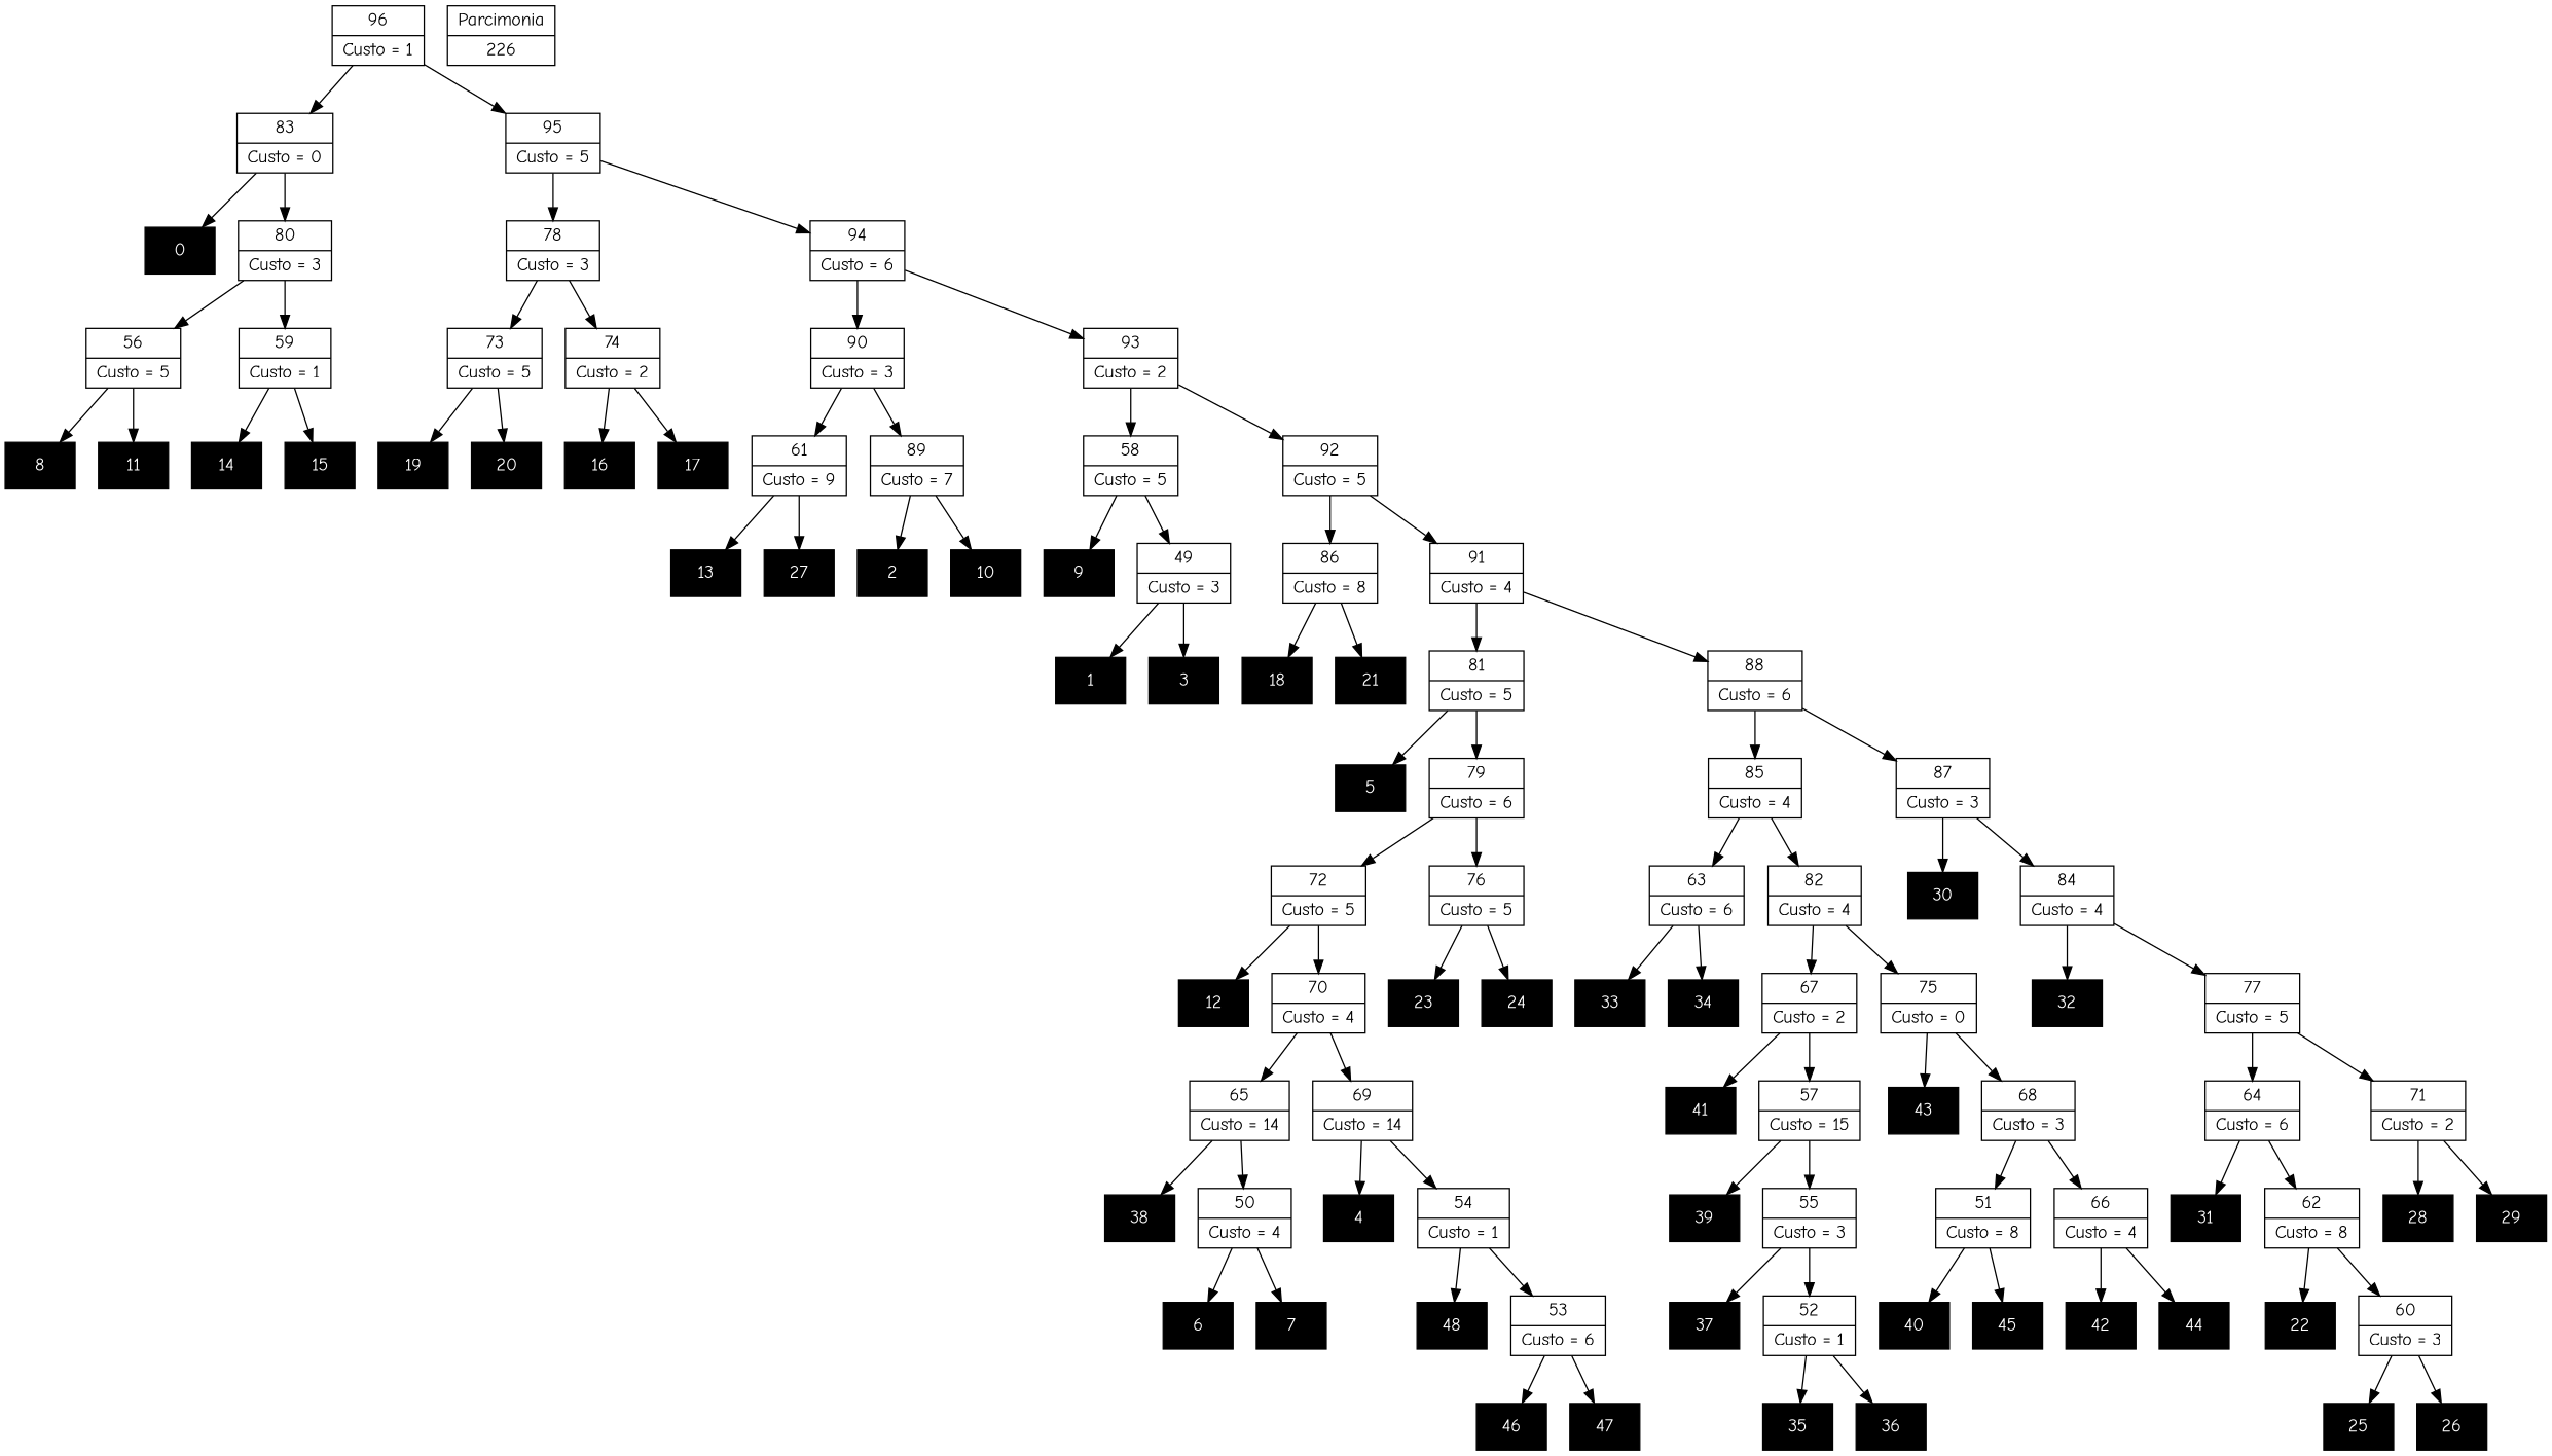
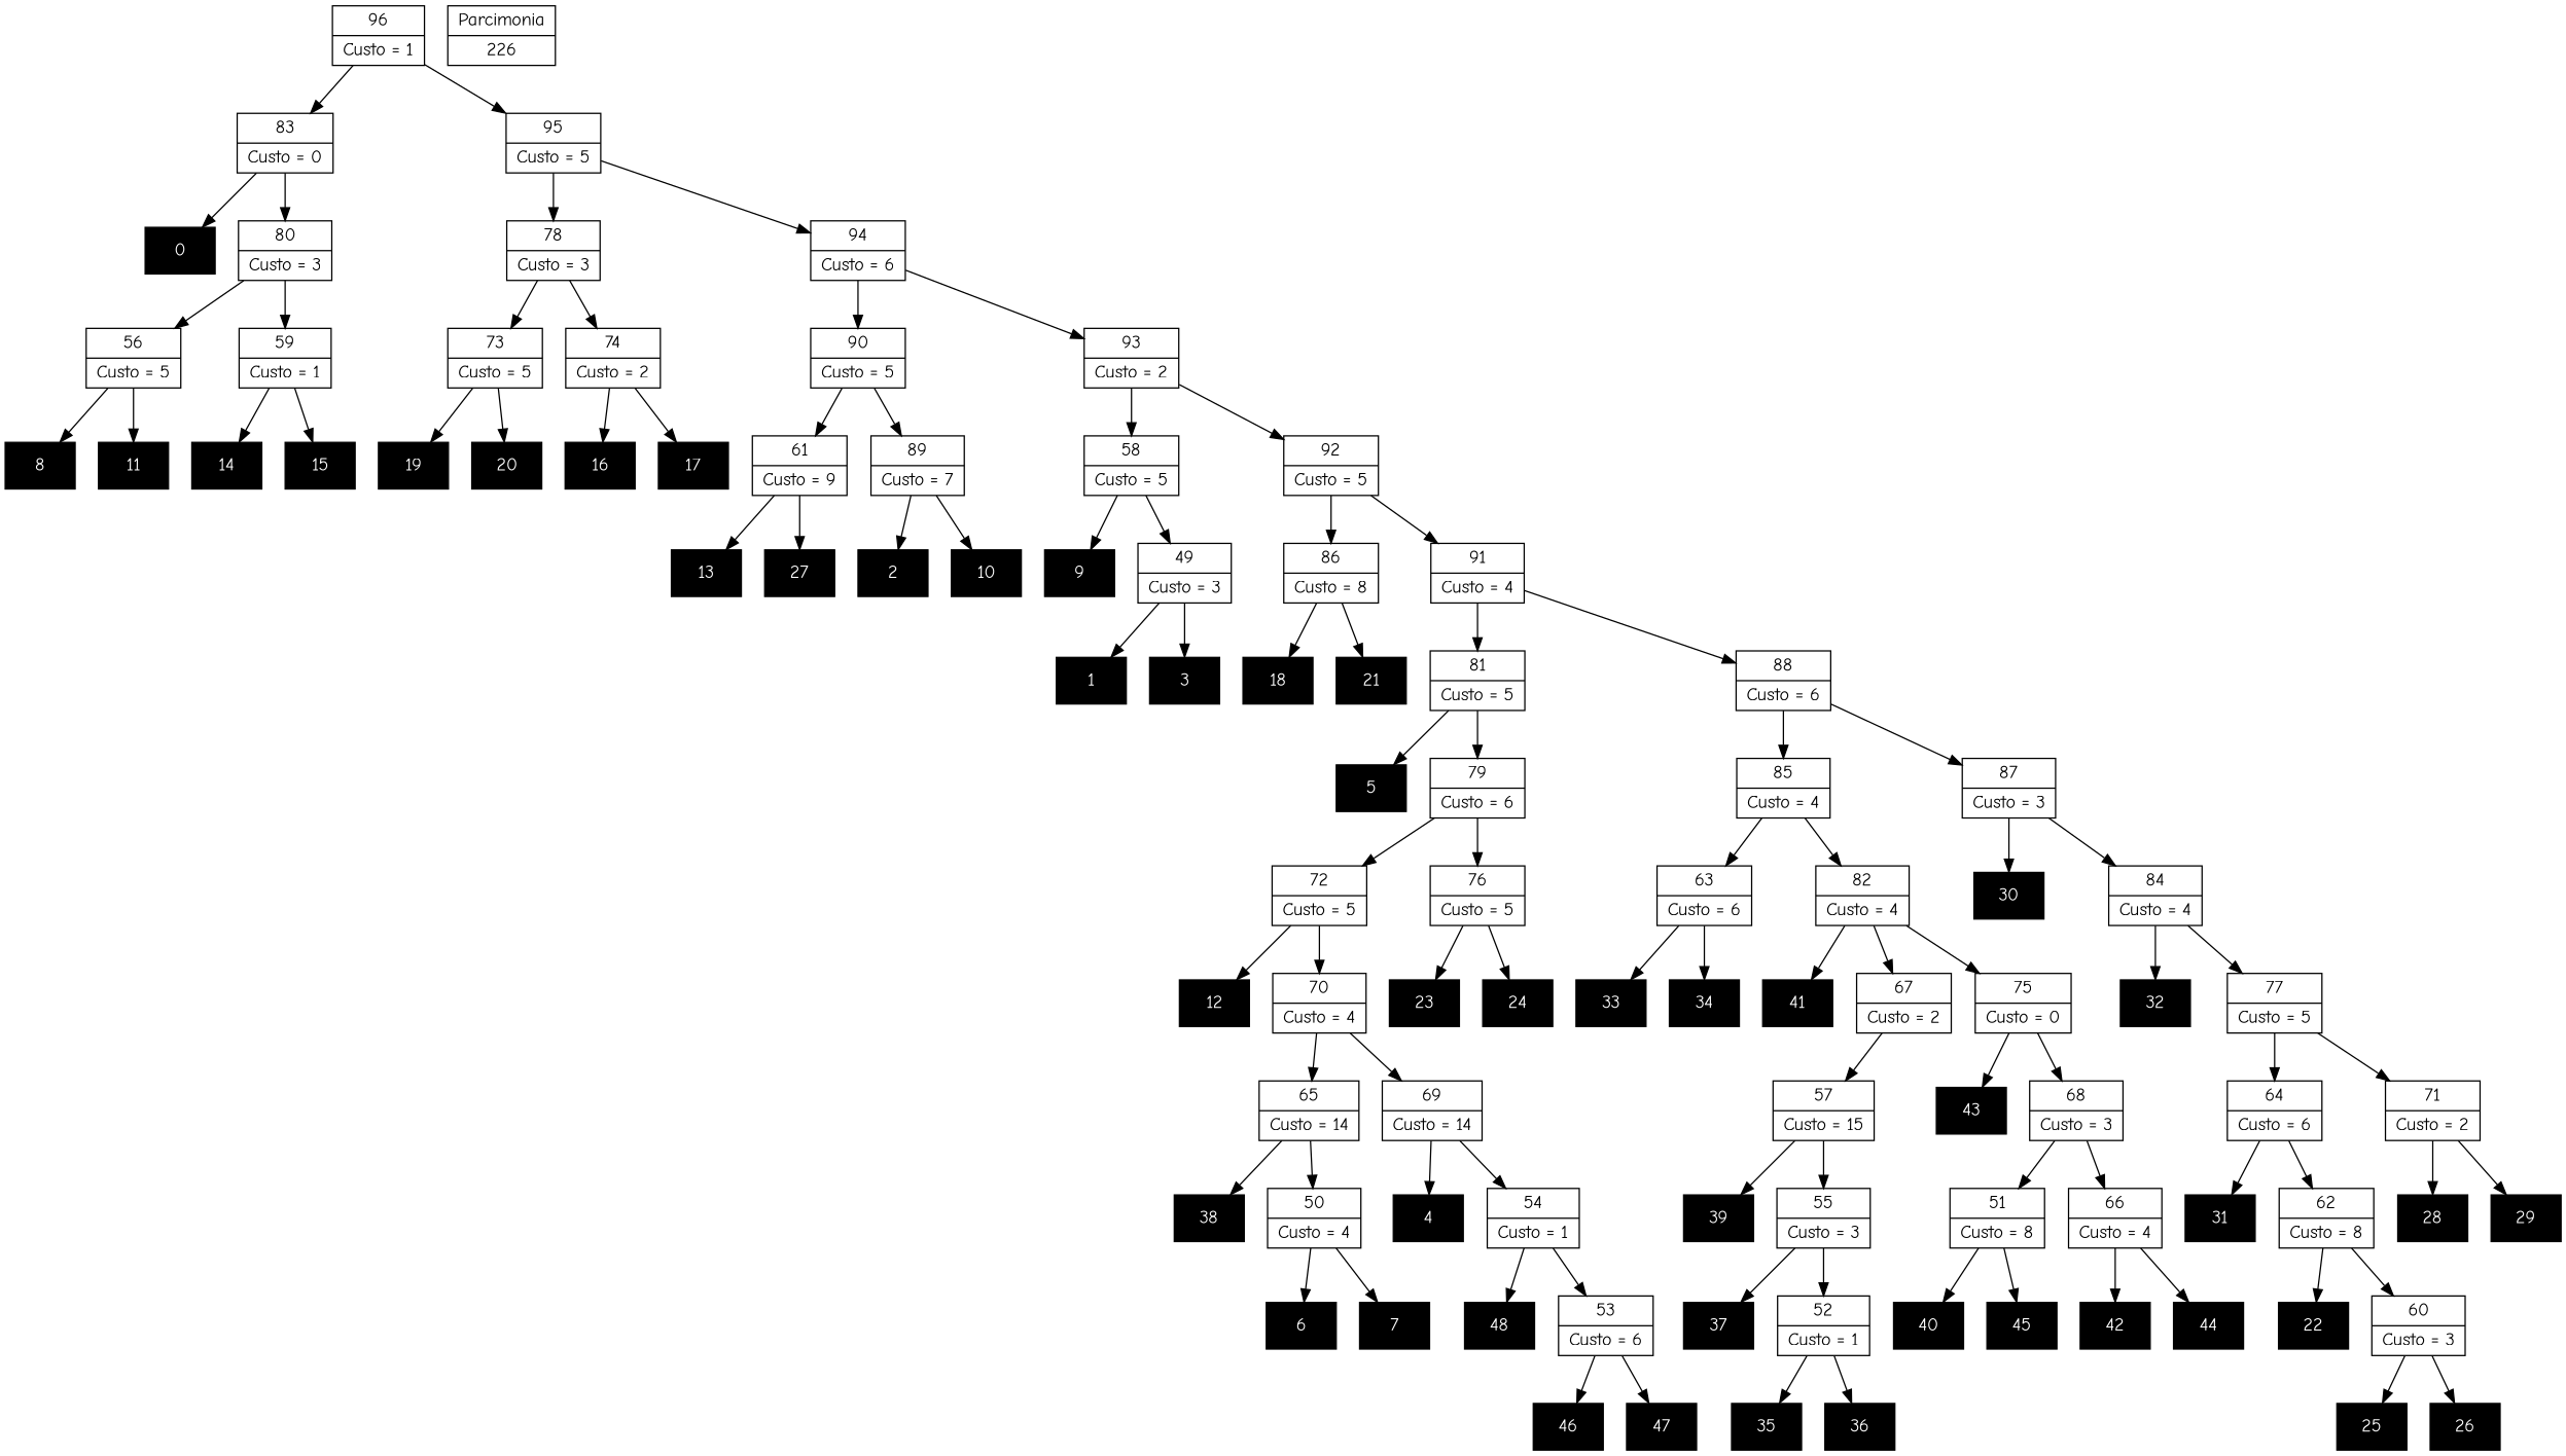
  digraph {
    fontname="Comic Neue"
    node [fontname="Comic Neue" shape=record]
    edge [fontname="Comic Neue"]
    n1 [color=black fontcolor=white fontsize=14 height=0.5 label="{0}" style=filled]
    n2 [color=black fontcolor=white fontsize=14 height=0.5 label="{1}" style=filled]
    n3 [color=black fontcolor=white fontsize=14 height=0.5 label="{2}" style=filled]
    n4 [color=black fontcolor=white fontsize=14 height=0.5 label="{3}" style=filled]
    n5 [color=black fontcolor=white fontsize=14 height=0.5 label="{4}" style=filled]
    n6 [color=black fontcolor=white fontsize=14 height=0.5 label="{5}" style=filled]
    n7 [color=black fontcolor=white fontsize=14 height=0.5 label="{6}" style=filled]
    n8 [color=black fontcolor=white fontsize=14 height=0.5 label="{7}" style=filled]
    n9 [color=black fontcolor=white fontsize=14 height=0.5 label="{8}" style=filled]
    n10 [color=black fontcolor=white fontsize=14 height=0.5 label="{9}" style=filled]
    n11 [color=black fontcolor=white fontsize=14 height=0.5 label="{10}" style=filled]
    n12 [color=black fontcolor=white fontsize=14 height=0.5 label="{11}" style=filled]
    n13 [color=black fontcolor=white fontsize=14 height=0.5 label="{12}" style=filled]
    n14 [color=black fontcolor=white fontsize=14 height=0.5 label="{13}" style=filled]
    n15 [color=black fontcolor=white fontsize=14 height=0.5 label="{14}" style=filled]
    n16 [color=black fontcolor=white fontsize=14 height=0.5 label="{15}" style=filled]
    n17 [color=black fontcolor=white fontsize=14 height=0.5 label="{16}" style=filled]
    n18 [color=black fontcolor=white fontsize=14 height=0.5 label="{17}" style=filled]
    n19 [color=black fontcolor=white fontsize=14 height=0.5 label="{18}" style=filled]
    n20 [color=black fontcolor=white fontsize=14 height=0.5 label="{19}" style=filled]
    n21 [color=black fontcolor=white fontsize=14 height=0.5 label="{20}" style=filled]
    n22 [color=black fontcolor=white fontsize=14 height=0.5 label="{21}" style=filled]
    n23 [color=black fontcolor=white fontsize=14 height=0.5 label="{22}" style=filled]
    n24 [color=black fontcolor=white fontsize=14 height=0.5 label="{23}" style=filled]
    n25 [color=black fontcolor=white fontsize=14 height=0.5 label="{24}" style=filled]
    n26 [color=black fontcolor=white fontsize=14 height=0.5 label="{25}" style=filled]
    n27 [color=black fontcolor=white fontsize=14 height=0.5 label="{26}" style=filled]
    n28 [color=black fontcolor=white fontsize=14 height=0.5 label="{27}" style=filled]
    n29 [color=black fontcolor=white fontsize=14 height=0.5 label="{28}" style=filled]
    n30 [color=black fontcolor=white fontsize=14 height=0.5 label="{29}" style=filled]
    n31 [color=black fontcolor=white fontsize=14 height=0.5 label="{30}" style=filled]
    n32 [color=black fontcolor=white fontsize=14 height=0.5 label="{31}" style=filled]
    n33 [color=black fontcolor=white fontsize=14 height=0.5 label="{32}" style=filled]
    n34 [color=black fontcolor=white fontsize=14 height=0.5 label="{33}" style=filled]
    n35 [color=black fontcolor=white fontsize=14 height=0.5 label="{34}" style=filled]
    n36 [color=black fontcolor=white fontsize=14 height=0.5 label="{35}" style=filled]
    n37 [color=black fontcolor=white fontsize=14 height=0.5 label="{36}" style=filled]
    n38 [color=black fontcolor=white fontsize=14 height=0.5 label="{37}" style=filled]
    n39 [color=black fontcolor=white fontsize=14 height=0.5 label="{38}" style=filled]
    n40 [color=black fontcolor=white fontsize=14 height=0.5 label="{39}" style=filled]
    n41 [color=black fontcolor=white fontsize=14 height=0.5 label="{40}" style=filled]
    n42 [color=black fontcolor=white fontsize=14 height=0.5 label="{41}" style=filled]
    n43 [color=black fontcolor=white fontsize=14 height=0.5 label="{42}" style=filled]
    n44 [color=black fontcolor=white fontsize=14 height=0.5 label="{43}" style=filled]
    n45 [color=black fontcolor=white fontsize=14 height=0.5 label="{44}" style=filled]
    n46 [color=black fontcolor=white fontsize=14 height=0.5 label="{45}" style=filled]
    n47 [color=black fontcolor=white fontsize=14 height=0.5 label="{46}" style=filled]
    n48 [color=black fontcolor=white fontsize=14 height=0.5 label="{47}" style=filled]
    n49 [color=black fontcolor=white fontsize=14 height=0.5 label="{48}" style=filled]
    n50 [label="{49|Custo = 3}"]
    n51 [label="{50|Custo = 4}"]
    n52 [label="{51|Custo = 8}"]
    n53 [label="{52|Custo = 1}"]
    n54 [label="{53|Custo = 6}"]
    n55 [label="{54|Custo = 1}"]
    n56 [label="{55|Custo = 3}"]
    n57 [label="{56|Custo = 5}"]
    n58 [label="{57|Custo = 15}"]
    n59 [label="{58|Custo = 5}"]
    n60 [label="{59|Custo = 1}"]
    n61 [label="{60|Custo = 3}"]
    n62 [label="{61|Custo = 9}"]
    n63 [label="{62|Custo = 8}"]
    n64 [label="{63|Custo = 6}"]
    n65 [label="{64|Custo = 6}"]
    n66 [label="{65|Custo = 14}"]
    n67 [label="{66|Custo = 4}"]
    n68 [label="{67|Custo = 2}"]
    n69 [label="{68|Custo = 3}"]
    n70 [label="{69|Custo = 14}"]
    n71 [label="{70|Custo = 4}"]
    n72 [label="{71|Custo = 2}"]
    n73 [label="{72|Custo = 5}"]
    n74 [label="{73|Custo = 5}"]
    n75 [label="{74|Custo = 2}"]
    n76 [label="{75|Custo = 0}"]
    n77 [label="{76|Custo = 5}"]
    n78 [label="{77|Custo = 5}"]
    n79 [label="{78|Custo = 3}"]
    n80 [label="{79|Custo = 6}"]
    n81 [label="{80|Custo = 3}"]
    n82 [label="{81|Custo = 5}"]
    n83 [label="{82|Custo = 4}"]
    n84 [label="{83|Custo = 0}"]
    n85 [label="{84|Custo = 4}"]
    n86 [label="{85|Custo = 4}"]
    n87 [label="{86|Custo = 8}"]
    n88 [label="{87|Custo = 3}"]
    n89 [label="{88|Custo = 6}"]
    n90 [label="{89|Custo = 7}"]
-   n91 [label="{90|Custo = 3}"]
+   n91 [label="{90|Custo = 5}"]
    n92 [label="{91|Custo = 4}"]
    n93 [label="{92|Custo = 5}"]
    n94 [label="{93|Custo = 2}"]
    n95 [label="{94|Custo = 6}"]
    n96 [label="{95|Custo = 5}"]
    n97 [label="{96|Custo = 1}"]
    n98 [label="{Parcimonia|226}"]
    n50 -> n2
    n50 -> n4
    n51 -> n7
    n51 -> n8
    n52 -> n41
    n52 -> n46
    n53 -> n36
    n53 -> n37
    n54 -> n47
    n54 -> n48
    n55 -> n49
    n55 -> n54
    n56 -> n38
    n56 -> n53
    n57 -> n9
    n57 -> n12
    n58 -> n40
    n58 -> n56
    n59 -> n10
    n59 -> n50
    n60 -> n15
    n60 -> n16
    n61 -> n26
    n61 -> n27
    n62 -> n14
    n62 -> n28
    n63 -> n23
    n63 -> n61
    n64 -> n34
    n64 -> n35
    n65 -> n32
    n65 -> n63
    n66 -> n39
    n66 -> n51
    n67 -> n43
    n67 -> n45
-   n68 -> n42
+   n83 -> n42
    n68 -> n58
    n69 -> n52
    n69 -> n67
    n70 -> n5
    n70 -> n55
    n71 -> n66
    n71 -> n70
    n72 -> n29
    n72 -> n30
    n73 -> n13
    n73 -> n71
    n74 -> n20
    n74 -> n21
    n75 -> n17
    n75 -> n18
    n76 -> n44
    n76 -> n69
    n77 -> n24
    n77 -> n25
    n78 -> n65
    n78 -> n72
    n79 -> n74
    n79 -> n75
    n80 -> n73
    n80 -> n77
    n81 -> n57
    n81 -> n60
    n82 -> n6
    n82 -> n80
    n83 -> n68
    n83 -> n76
    n84 -> n1
    n84 -> n81
    n85 -> n33
    n85 -> n78
    n86 -> n64
    n86 -> n83
    n87 -> n19
    n87 -> n22
    n88 -> n31
    n88 -> n85
    n89 -> n86
    n89 -> n88
    n90 -> n3
    n90 -> n11
    n91 -> n62
    n91 -> n90
    n92 -> n82
    n92 -> n89
    n93 -> n87
    n93 -> n92
    n94 -> n59
    n94 -> n93
    n95 -> n91
    n95 -> n94
    n96 -> n79
    n96 -> n95
    n97 -> n84
    n97 -> n96
  }
